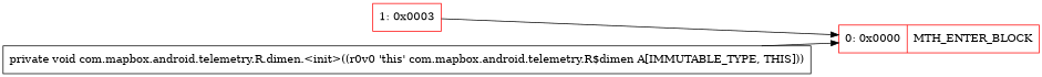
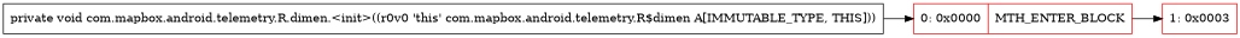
  digraph {
    rankdir=LR
    node [color=red shape=record]
    n1 [label="{0\:\ 0x0000|MTH_ENTER_BLOCK\l}"]
    n2 [label="{1\:\ 0x0003}"]
    n3 [label="{private void com.mapbox.android.telemetry.R.dimen.\<init\>((r0v0 'this' com.mapbox.android.telemetry.R$dimen A[IMMUTABLE_TYPE, THIS])) }" color=""]
    subgraph cluster_1 {
      label="R(0)"
    }
-   n2 -> n1
+   n1 -> n2
    n3 -> n1
  }
